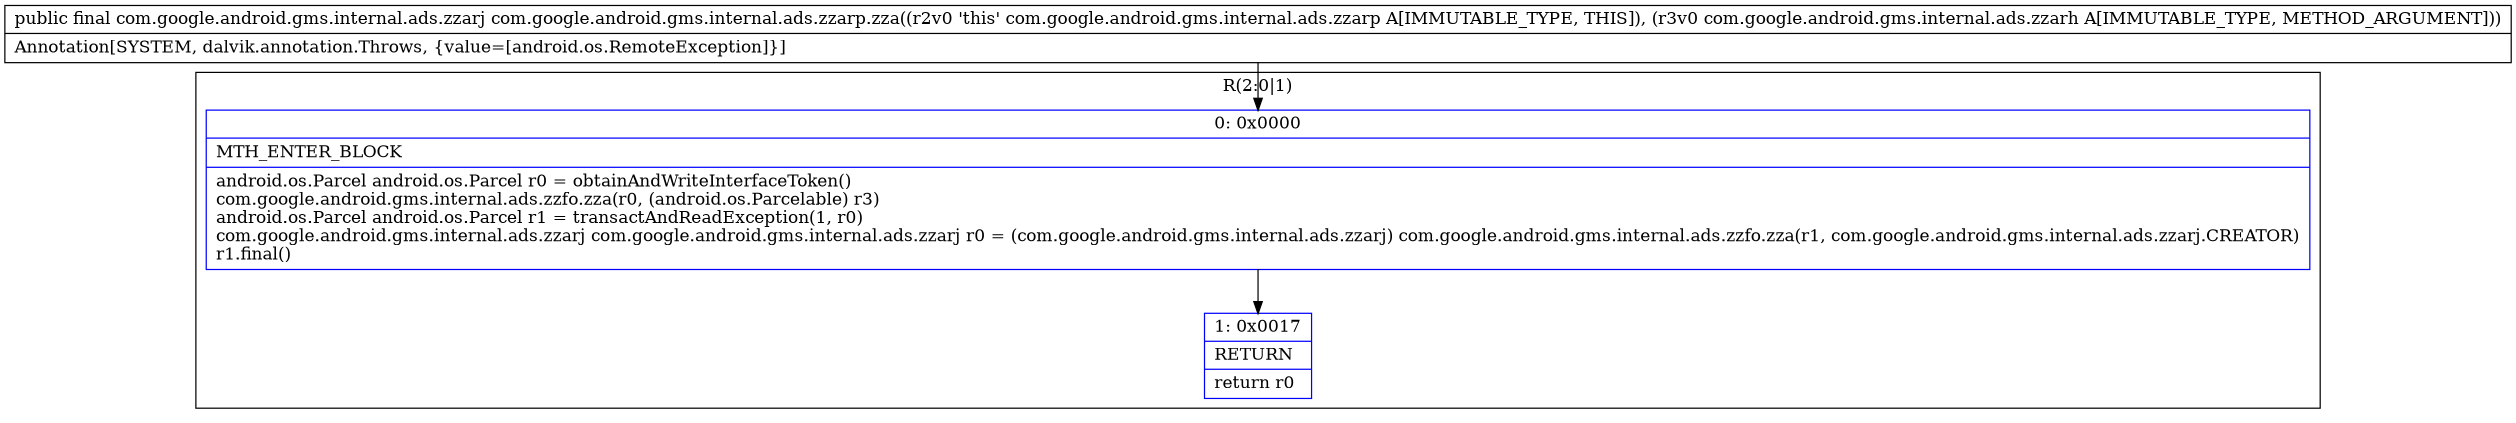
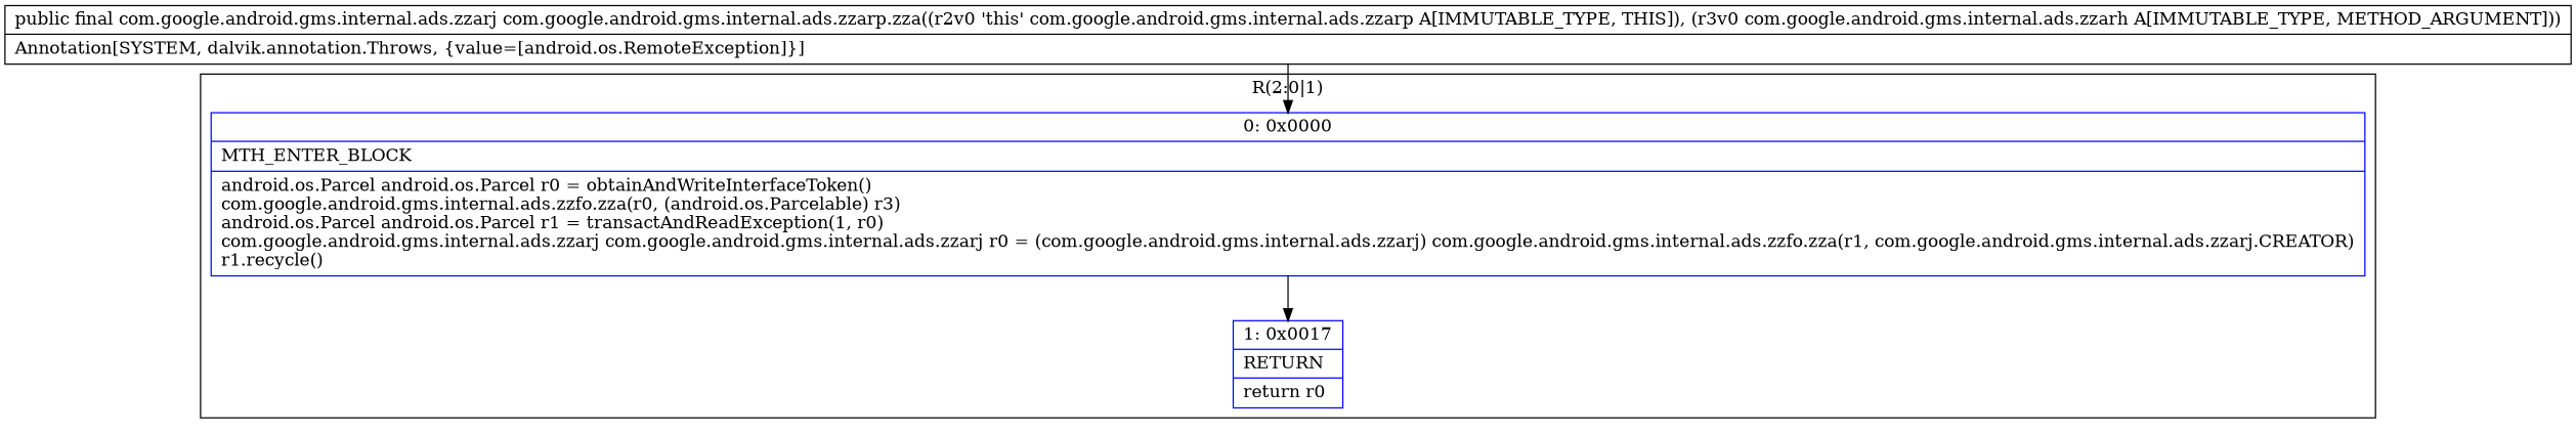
  digraph {
    node [color=blue shape=record]
-   n1 [label="{0\:\ 0x0000|MTH_ENTER_BLOCK\l|android.os.Parcel android.os.Parcel r0 = obtainAndWriteInterfaceToken()\lcom.google.android.gms.internal.ads.zzfo.zza(r0, (android.os.Parcelable) r3)\landroid.os.Parcel android.os.Parcel r1 = transactAndReadException(1, r0)\lcom.google.android.gms.internal.ads.zzarj com.google.android.gms.internal.ads.zzarj r0 = (com.google.android.gms.internal.ads.zzarj) com.google.android.gms.internal.ads.zzfo.zza(r1, com.google.android.gms.internal.ads.zzarj.CREATOR)\lr1.final()\l}"]
+   n1 [label="{0\:\ 0x0000|MTH_ENTER_BLOCK\l|android.os.Parcel android.os.Parcel r0 = obtainAndWriteInterfaceToken()\lcom.google.android.gms.internal.ads.zzfo.zza(r0, (android.os.Parcelable) r3)\landroid.os.Parcel android.os.Parcel r1 = transactAndReadException(1, r0)\lcom.google.android.gms.internal.ads.zzarj com.google.android.gms.internal.ads.zzarj r0 = (com.google.android.gms.internal.ads.zzarj) com.google.android.gms.internal.ads.zzfo.zza(r1, com.google.android.gms.internal.ads.zzarj.CREATOR)\lr1.recycle()\l}"]
    n2 [label="{1\:\ 0x0017|RETURN\l|return r0\l}"]
    n3 [label="{public final com.google.android.gms.internal.ads.zzarj com.google.android.gms.internal.ads.zzarp.zza((r2v0 'this' com.google.android.gms.internal.ads.zzarp A[IMMUTABLE_TYPE, THIS]), (r3v0 com.google.android.gms.internal.ads.zzarh A[IMMUTABLE_TYPE, METHOD_ARGUMENT]))  | Annotation[SYSTEM, dalvik.annotation.Throws, \{value=[android.os.RemoteException]\}]\l}" color=""]
    subgraph cluster_1 {
      label="R(2:0|1)"
      n1
      n2
    }
    n1 -> n2
    n3 -> n1
  }
